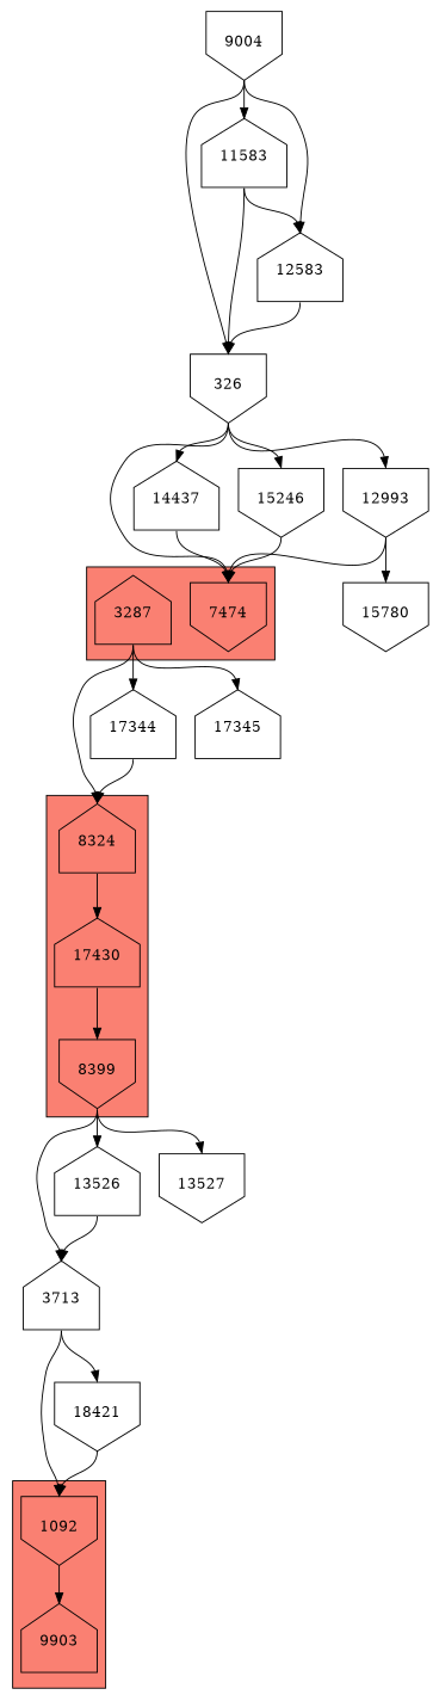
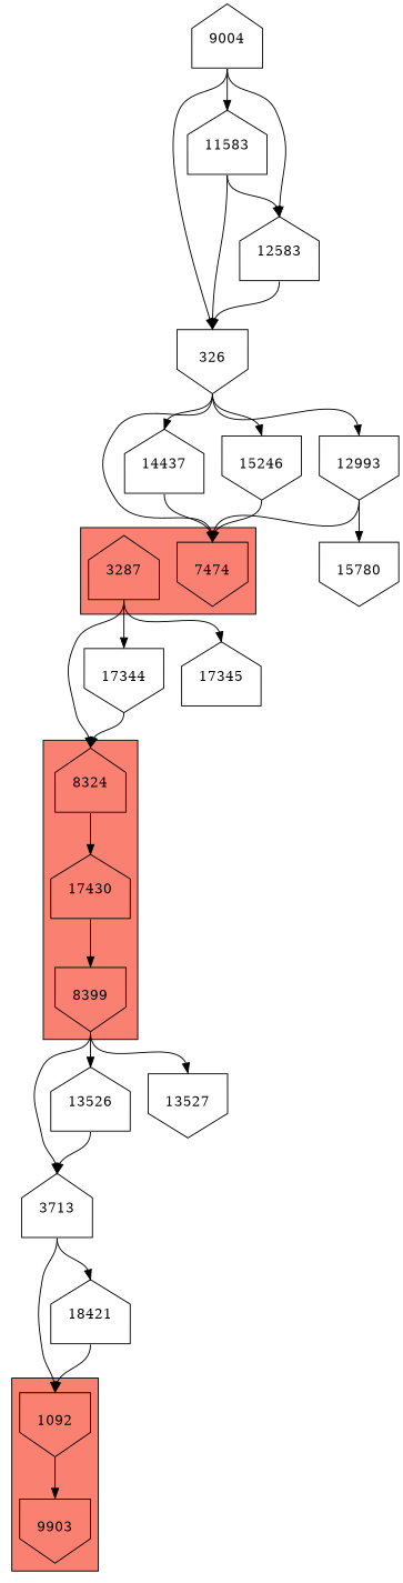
  digraph {
    node [shape=house]
    edge [headport=n tailport=s]
    1092 [height=1 shape=invhouse width=1]
-   9903 [height=1 width=1]
+   9903 [height=1 shape=invhouse width=1]
    8324 [height=1 width=1]
    17430 [height=1 width=1]
    8399 [height=1 shape=invhouse width=1]
    7474 [height=1 shape=invhouse width=1]
    3287 [height=1 width=1]
    3713 [height=1 width=1]
    13526 [height=1 width=1]
    13527 [height=1 shape=invhouse width=1]
-   17344 [height=1 width=1]
+   17344 [height=1 shape=invhouse width=1]
    17345 [height=1 width=1]
-   18421 [height=1 shape=invhouse width=1]
+   18421 [height=1 width=1]
    326 [height=1 shape=invhouse width=1]
    12993 [height=1 shape=invhouse width=1]
    14437 [height=1 width=1]
    15246 [height=1 shape=invhouse width=1]
    15780 [height=1 shape=invhouse width=1]
-   9004 [height=1 shape=invhouse width=1]
+   9004 [height=1 width=1]
    11583 [height=1 width=1]
    12583 [height=1 width=1]
    subgraph cluster_1 {
      fillcolor=salmon
      style=filled
      1092
      9903
    }
    subgraph cluster_2 {
      fillcolor=salmon
      style=filled
      8324
      17430
      8399
    }
    subgraph cluster_3 {
      fillcolor=salmon
      style=filled
      7474
      3287
    }
    1092 -> 9903
    8324 -> 17430
    17430 -> 8399
    8399 -> 3713
    8399 -> 13526
    8399 -> 13527
    3287 -> 8324
    3287 -> 17344
    3287 -> 17345
    3713 -> 1092
    3713 -> 18421
    13526 -> 3713
    17344 -> 8324
    18421 -> 1092
    326 -> 7474
    326 -> 12993
    326 -> 14437
    326 -> 15246
    12993 -> 7474
    12993 -> 15780
    14437 -> 7474
    15246 -> 7474
    9004 -> 326
    9004 -> 11583
    9004 -> 12583
    11583 -> 326
    11583 -> 12583
    12583 -> 326
  }
